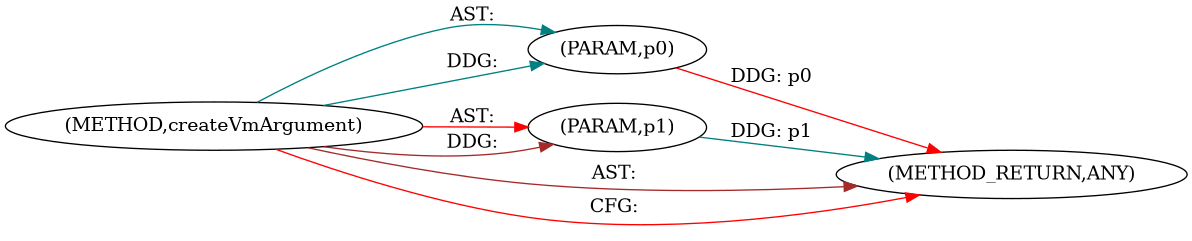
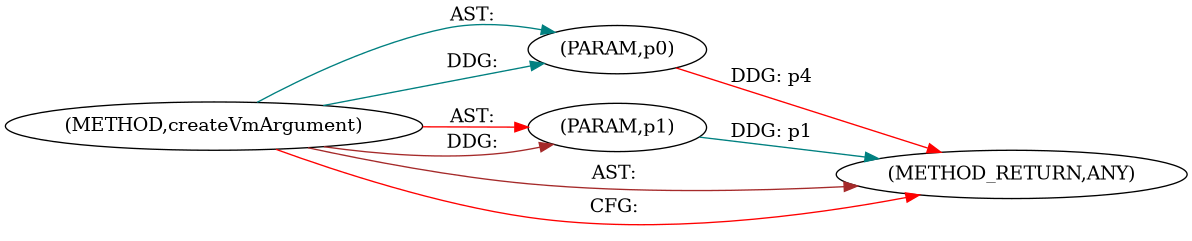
  digraph {
    rankdir=LR
    edge [color=teal]
    n1 [label=<(METHOD,createVmArgument)>]
    n2 [label=<(PARAM,p0)>]
    n3 [label=<(PARAM,p1)>]
    n4 [label=<(METHOD_RETURN,ANY)>]
    n1 -> n2 [label="AST: "]
    n1 -> n2 [label="DDG: "]
    n1 -> n3 [color=red label="AST: "]
    n1 -> n3 [color=brown label="DDG: "]
    n1 -> n4 [color=brown label="AST: "]
    n1 -> n4 [color=red label="CFG: "]
-   n2 -> n4 [color=red label="DDG: p0"]
+   n2 -> n4 [color=red label="DDG: p4"]
    n3 -> n4 [label="DDG: p1"]
  }
